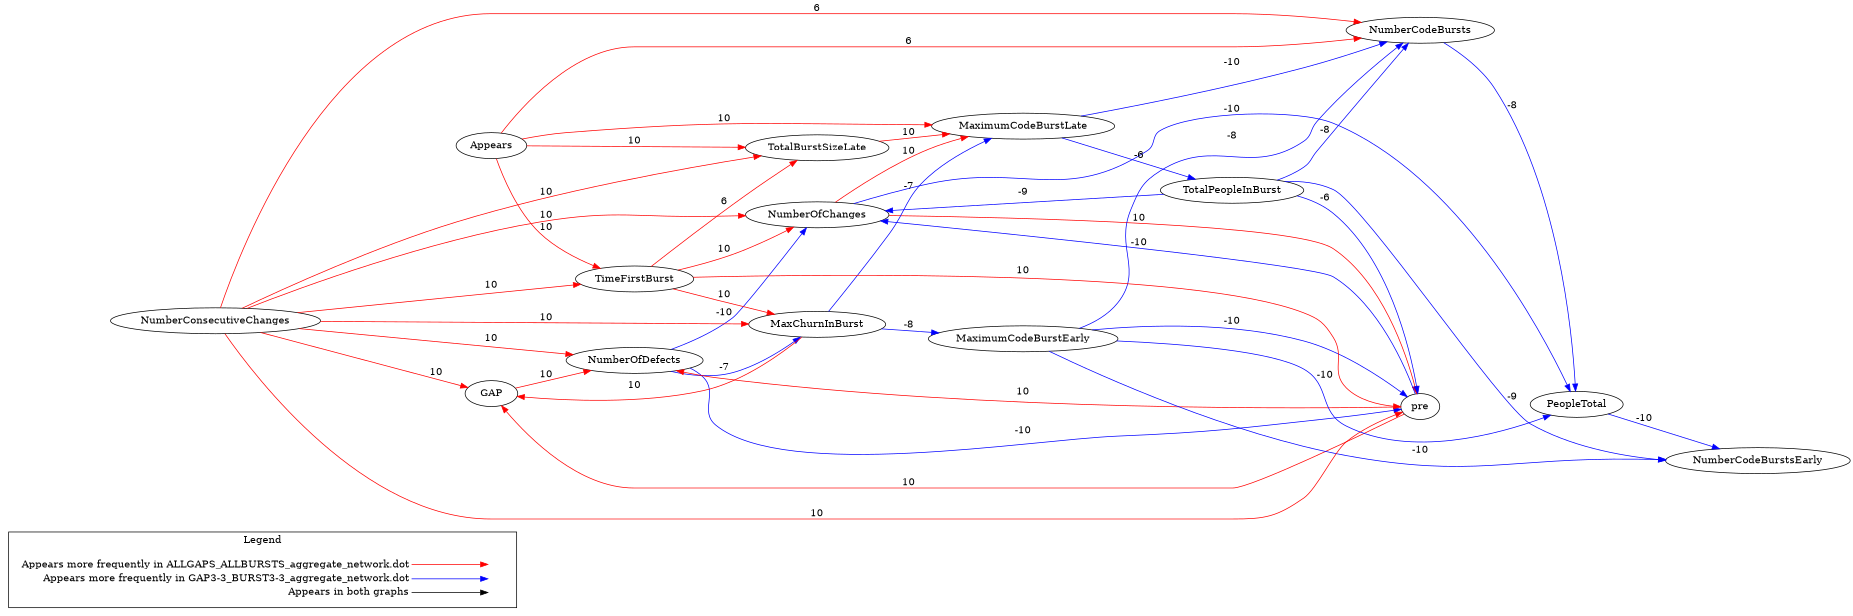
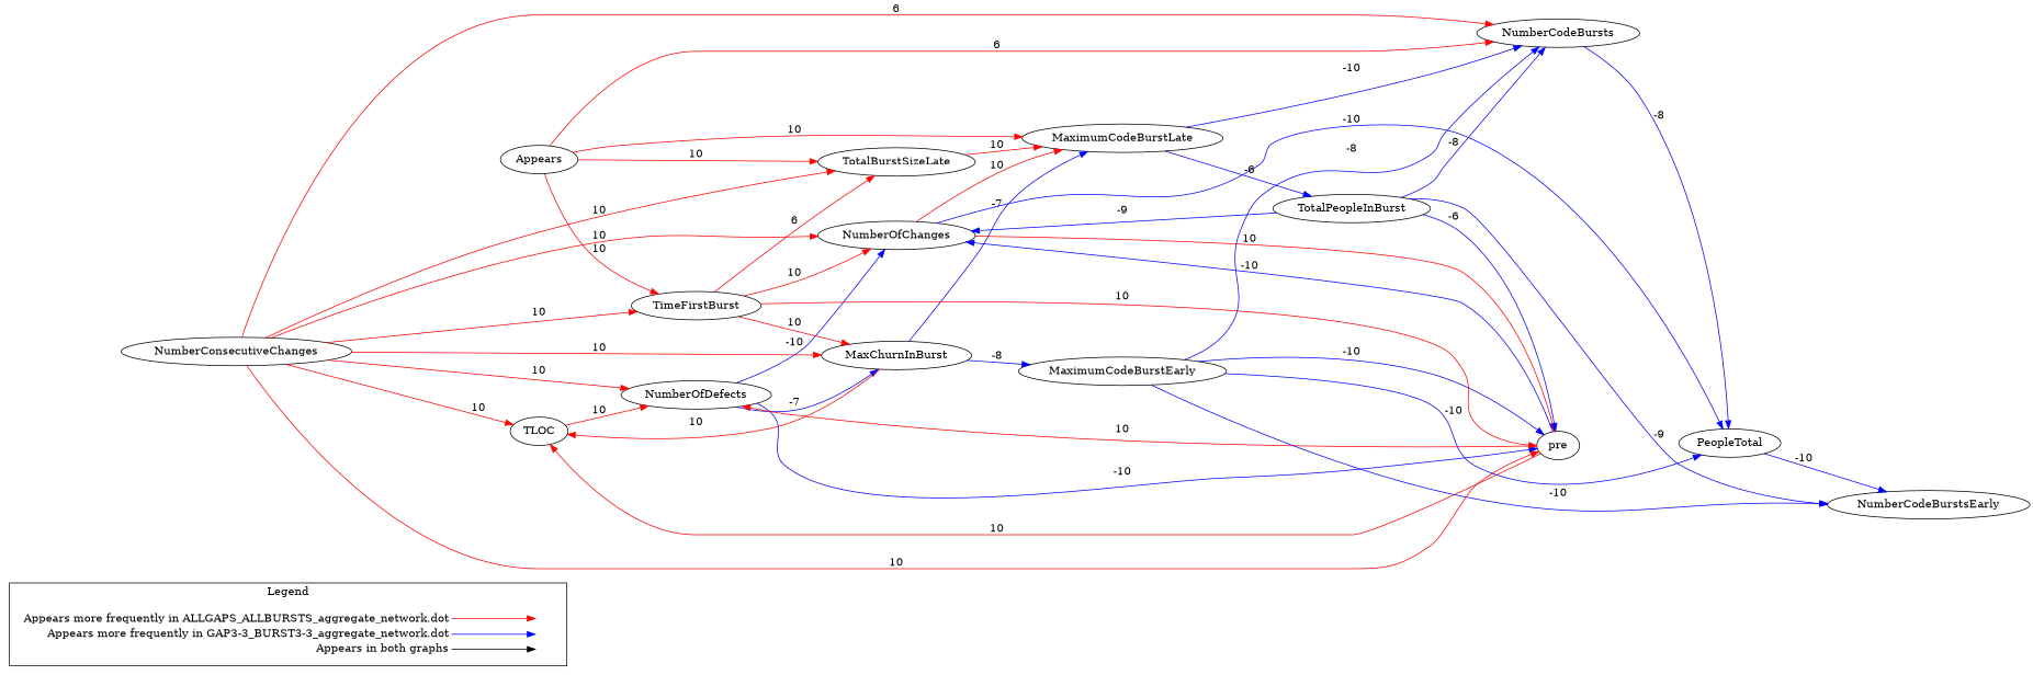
  digraph {
    rankdir=LR
    edge [color=red weight=10]
    n1 [label=<<table border="0" cellpadding="2" cellspacing="0" cellborder="0">       <tr><td align="right" port="i1">Appears more frequently in ALLGAPS_ALLBURSTS_aggregate_network.dot</td></tr>       <tr><td align="right" port="i2">Appears more frequently in GAP3-3_BURST3-3_aggregate_network.dot</td></tr>       <tr><td align="right" port="i3">Appears in both graphs</td></tr>       </table>> shape=plaintext]
    n2 [label=<<table border="0" cellpadding="2" cellspacing="0" cellborder="0">       <tr><td port="i1">&nbsp;</td></tr>       <tr><td port="i2">&nbsp;</td></tr>       <tr><td port="i3">&nbsp;</td></tr>       </table>> shape=plaintext]
-   TLOC [label=GAP]
+   TLOC
    NumberOfDefects
    NumberOfChanges
    pre
    MaxChurnInBurst
    MaximumCodeBurstLate
    PeopleTotal
    NumberCodeBursts
    TotalPeopleInBurst
    NumberCodeBurstsEarly
    MaximumCodeBurstEarly
    n14 [label=Appears]
    TotalBurstSizeLate
    TimeFirstBurst
    NumberConsecutiveChanges
    subgraph cluster_1 {
      label=Legend
      n1
      n2
    }
    n1 -> n2 [headport="i1:w" tailport="i1:e" weight=""]
    n1 -> n2 [color=blue headport="i2:w" tailport="i2:e" weight=""]
    n1 -> n2 [color=black headport="i3:w" tailport="i3:e" weight=""]
    TLOC -> NumberOfDefects [label=10]
    NumberOfDefects -> NumberOfChanges [color=blue label=-10 weight=-10]
    NumberOfDefects -> pre [color=blue label=-10 weight=-10]
    NumberOfDefects -> MaxChurnInBurst [color=blue label=-7 weight=-7]
    NumberOfChanges -> pre [label=10]
    NumberOfChanges -> MaximumCodeBurstLate [label=10]
    NumberOfChanges -> PeopleTotal [color=blue label=-10 weight=-10]
    pre -> TLOC [label=10]
    pre -> NumberOfDefects [label=10]
    pre -> NumberOfChanges [color=blue label=-10 weight=-10]
    MaxChurnInBurst -> TLOC [label=10]
    MaxChurnInBurst -> MaximumCodeBurstLate [color=blue label=-7 weight=-7]
    MaxChurnInBurst -> MaximumCodeBurstEarly [color=blue label=-8 weight=-8]
    MaximumCodeBurstLate -> NumberCodeBursts [color=blue label=-10 weight=-10]
    MaximumCodeBurstLate -> TotalPeopleInBurst [color=blue label=-6 weight=-6]
    PeopleTotal -> NumberCodeBurstsEarly [color=blue label=-10 weight=-10]
    NumberCodeBursts -> PeopleTotal [color=blue label=-8 weight=-8]
    TotalPeopleInBurst -> NumberOfChanges [color=blue label=-9 weight=-9]
    TotalPeopleInBurst -> pre [color=blue label=-6 weight=-6]
    TotalPeopleInBurst -> NumberCodeBursts [color=blue label=-8 weight=-8]
    TotalPeopleInBurst -> NumberCodeBurstsEarly [color=blue label=-9 weight=-9]
    MaximumCodeBurstEarly -> pre [color=blue label=-10 weight=-10]
    MaximumCodeBurstEarly -> PeopleTotal [color=blue label=-10 weight=-10]
    MaximumCodeBurstEarly -> NumberCodeBursts [color=blue label=-8 weight=-8]
    MaximumCodeBurstEarly -> NumberCodeBurstsEarly [color=blue label=-10 weight=-10]
    n14 -> MaximumCodeBurstLate [label=10]
    n14 -> NumberCodeBursts [label=6 weight=6]
    n14 -> TotalBurstSizeLate [label=10]
    n14 -> TimeFirstBurst [label=10]
    TotalBurstSizeLate -> MaximumCodeBurstLate [label=10]
    TimeFirstBurst -> NumberOfChanges [label=10]
    TimeFirstBurst -> pre [label=10]
    TimeFirstBurst -> MaxChurnInBurst [label=10]
    TimeFirstBurst -> TotalBurstSizeLate [label=6 weight=6]
    NumberConsecutiveChanges -> TLOC [label=10]
    NumberConsecutiveChanges -> NumberOfDefects [label=10]
    NumberConsecutiveChanges -> NumberOfChanges [label=10]
    NumberConsecutiveChanges -> pre [label=10]
    NumberConsecutiveChanges -> MaxChurnInBurst [label=10]
    NumberConsecutiveChanges -> NumberCodeBursts [label=6 weight=6]
    NumberConsecutiveChanges -> TotalBurstSizeLate [label=10]
    NumberConsecutiveChanges -> TimeFirstBurst [label=10]
  }
